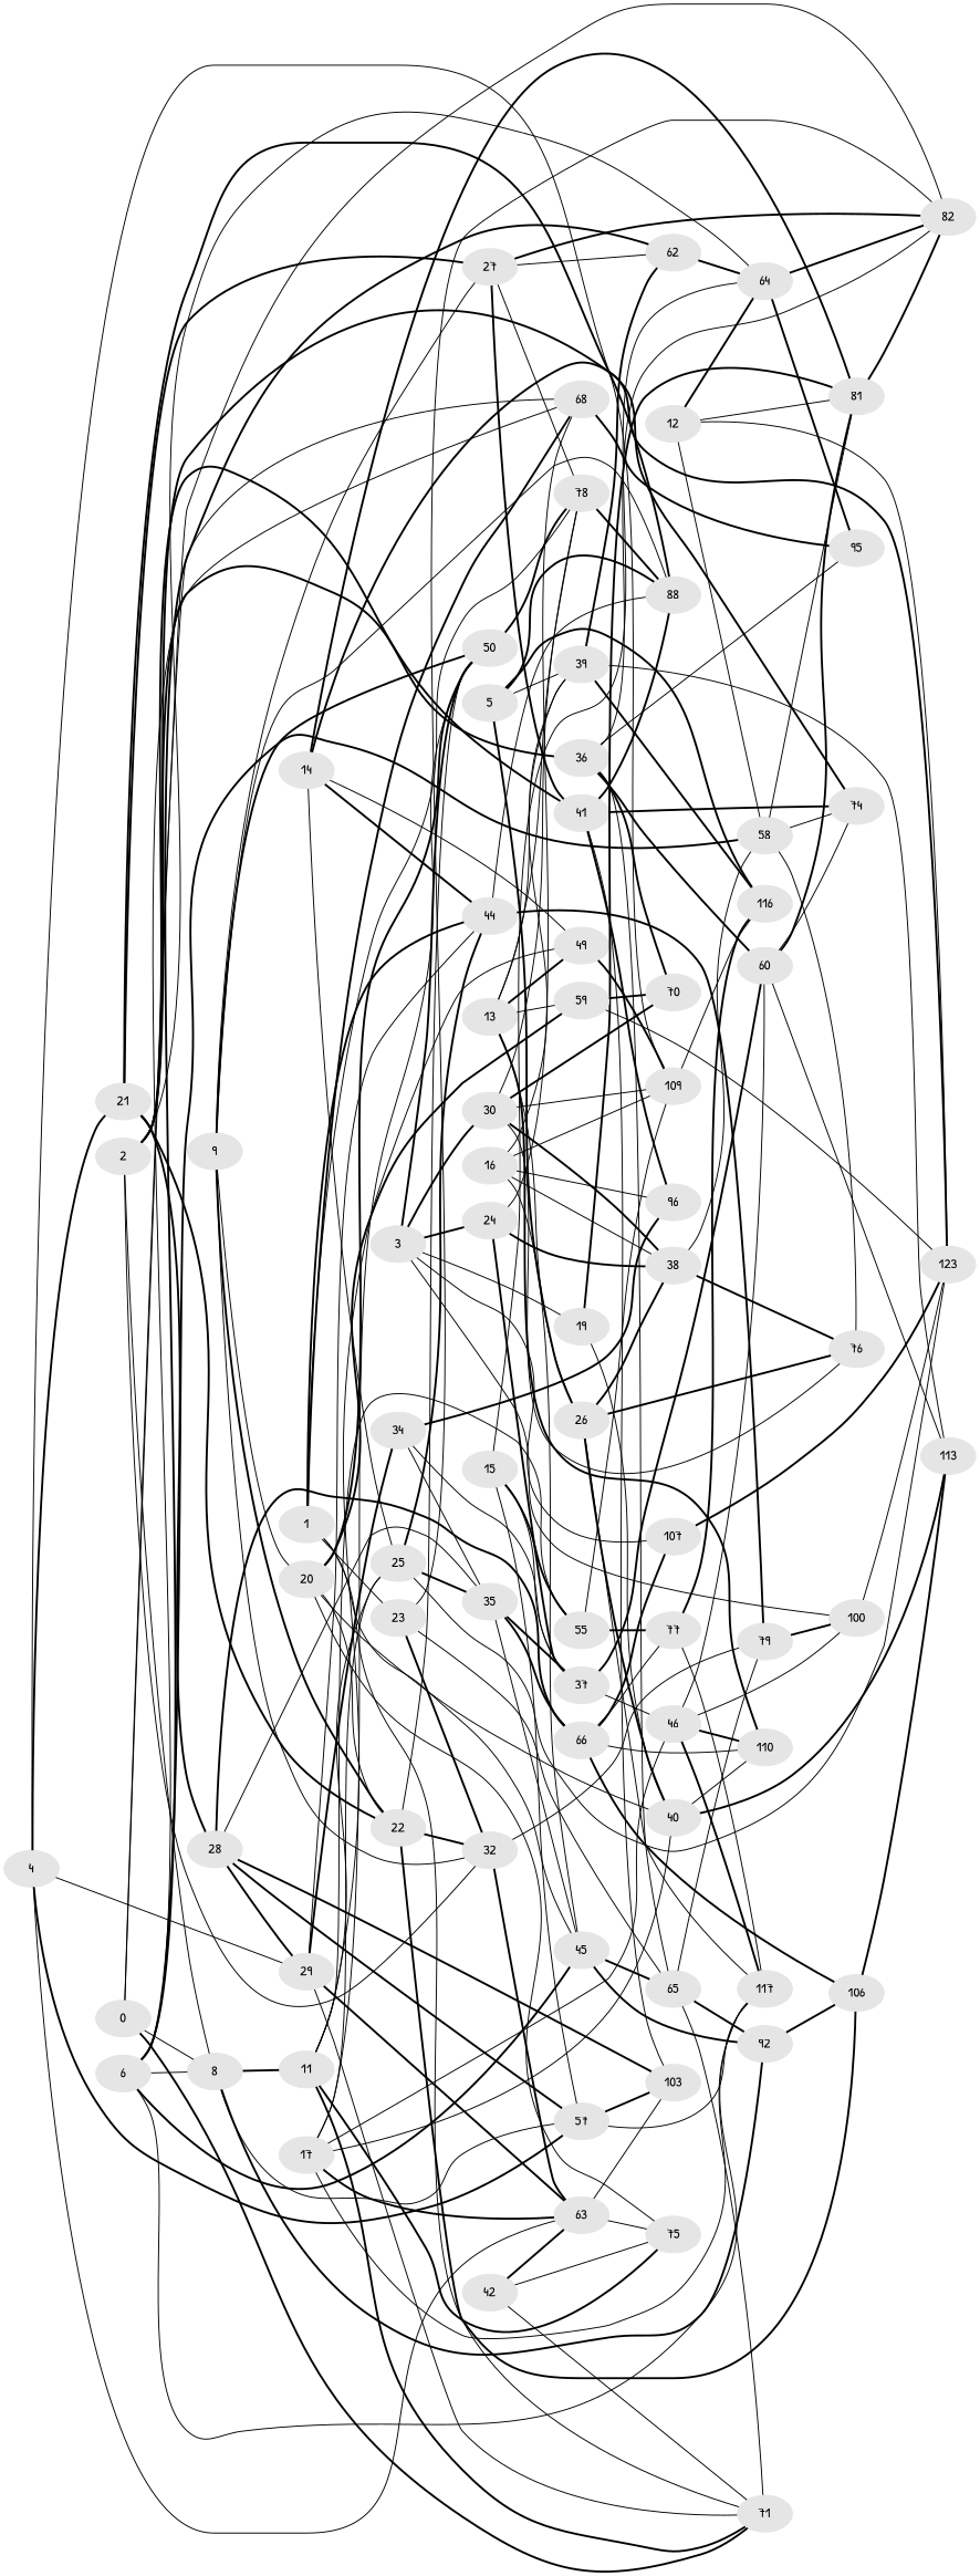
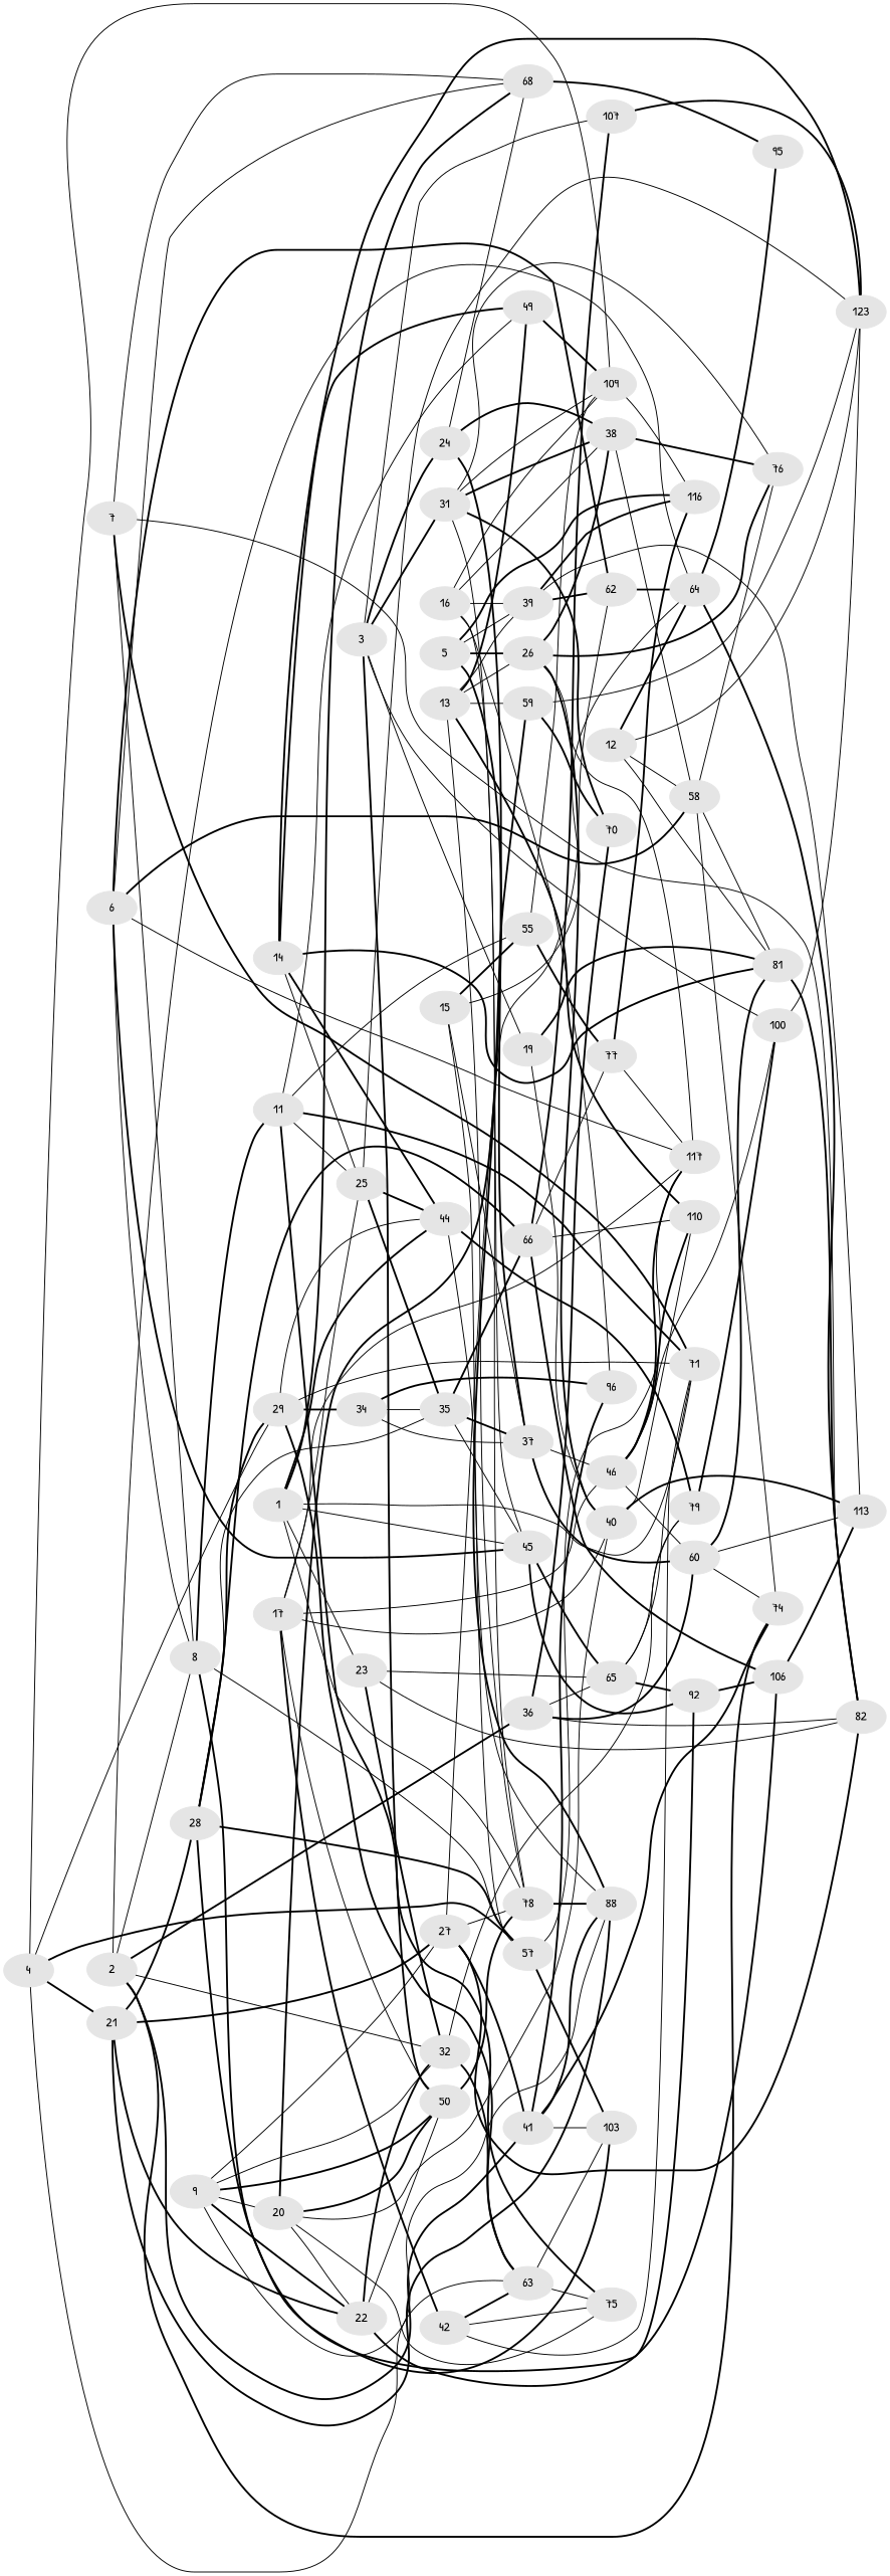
  graph {
    fontname="Patrick Hand"
    rankdir=LR
    node [color=gray90 fontname="Patrick Hand" style=filled]
    edge [fontname="Patrick Hand" style=solid]
    1 [super="+98"]
    23
    44 [super="+80"]
    45 [super="+104"]
    68
    71 [super="+119"]
    78 [super="+105"]
    32 [super="+125"]
    82 [super="+115"]
    65 [super="+87"]
    88 [super="+101"]
    79
    92
    95
    2 [super="+67"]
    8 [super="+47"]
    36 [super="+54"]
    41 [super="+108"]
    64 [super="+94"]
    74
    57 [super="+73"]
    11 [super="+18"]
    63 [super="+91"]
    70
    60 [super="+84"]
    96
    103
    3 [super="+33"]
    19
    24
-   31 [super="+102" label=30]
+   31 [super="+102"]
    50 [super="+72"]
    100
    107
    81 [super="+111"]
    40 [super="+112"]
    37 [super="+114"]
    38 [super="+43"]
    109 [super="+120"]
    76
    123 [super="+124"]
    4 [super="+30"]
    21 [super="+118"]
    29 [super="+89"]
    22 [super="+99"]
    27 [super="+48"]
    28 [super="+97"]
    34
    117 [super="+121"]
    75
    116
    26 [super="+122"]
    5
    39 [super="+52"]
    62
    113
    6 [super="+10"]
    58 [super="+69"]
-   7 [label=0]
+   7
    25 [super="+85"]
    49
    55
    106
    9 [super="+61"]
    20 [super="+56"]
    59
    35 [super="+86"]
    77
    12
    13 [super="+53"]
    110
    14
    46 [super="+83"]
    15
    16 [super="+90"]
    17 [super="+51"]
    42
    66 [super="+93"]
    1 -- 23
    1 -- 44 [style=bold]
    1 -- 45
    1 -- 68 [style=bold]
    1 -- 71
    1 -- 78
    23 -- 32 [style=bold]
    23 -- 82
    23 -- 65
    44 -- 88
    44 -- 79 [style=bold]
    45 -- 65 [style=bold]
    45 -- 92 [style=bold]
    68 -- 95 [style=bold]
    78 -- 88 [style=bold]
    32 -- 79
    32 -- 63 [style=bold]
    65 -- 71
    65 -- 79
    65 -- 92 [style=bold]
    79 -- 100 [style=bold]
    92 -- 106 [style=bold]
    2 -- 32
    2 -- 8
    2 -- 36 [style=bold]
    2 -- 41 [style=bold]
    2 -- 64
    2 -- 74 [style=bold]
    8 -- 92 [style=bold]
    8 -- 57
    8 -- 11 [style=bold]
    36 -- 82
    36 -- 65
-   36 -- 95
    36 -- 70 [style=bold]
    36 -- 60 [style=bold]
    41 -- 88 [style=bold]
    41 -- 74 [style=bold]
    41 -- 96 [style=bold]
    41 -- 103
    64 -- 82 [style=bold]
    64 -- 95 [style=bold]
    57 -- 103 [style=bold]
    57 -- 117
    11 -- 71 [style=bold]
    11 -- 75 [style=bold]
    11 -- 25
    11 -- 49
    11 -- 55
    63 -- 103
    63 -- 75
    60 -- 74
    60 -- 81 [style=bold]
    60 -- 113
    3 -- 19
    3 -- 24 [style=bold]
    3 -- 31 [style=bold]
    3 -- 50 [style=bold]
    3 -- 100
    3 -- 107
    19 -- 81 [style=bold]
    19 -- 40
    24 -- 68
    24 -- 37 [style=bold]
    24 -- 38 [style=bold]
    31 -- 78
    31 -- 70 [style=bold]
    31 -- 38 [style=bold]
    31 -- 109
    31 -- 76
    50 -- 78 [style=bold]
    100 -- 123
    107 -- 123 [style=bold]
    81 -- 82 [style=bold]
    40 -- 113 [style=bold]
    40 -- 110
    37 -- 60 [style=bold]
    37 -- 46
    38 -- 76 [style=bold]
    38 -- 58
    109 -- 116
    4 -- 57 [style=bold]
    4 -- 63
    4 -- 109
    4 -- 21 [style=bold weight=2]
    4 -- 29
    21 -- 88 [style=bold]
    21 -- 22 [style=bold]
    21 -- 27 [style=bold]
    21 -- 28 [style=bold]
    29 -- 44
    29 -- 71
    29 -- 63 [style=bold]
    29 -- 34 [style=bold]
    22 -- 32 [style=bold]
    22 -- 50
    22 -- 106 [style=bold]
    27 -- 78
    27 -- 82 [style=bold]
    27 -- 41 [style=bold]
    27 -- 62
    28 -- 57 [style=bold]
    28 -- 103 [style=bold]
    28 -- 29 [style=bold]
    28 -- 35
    28 -- 66 [style=bold]
    34 -- 96 [style=bold]
    34 -- 37
    34 -- 35
    26 -- 40 [style=bold]
    26 -- 38 [style=bold]
    26 -- 76 [style=bold]
    26 -- 117
    5 -- 88 [style=bold]
    5 -- 116 [style=bold]
    5 -- 26 [style=bold]
    5 -- 39
    39 -- 116 [style=bold]
    39 -- 62 [style=bold]
    39 -- 113
    62 -- 64 [style=bold]
    6 -- 45 [style=bold]
    6 -- 68
    6 -- 8
    6 -- 117
    6 -- 62 [style=bold]
    6 -- 58 [style=bold]
    58 -- 74
    58 -- 81
    58 -- 76
    7 -- 68
    7 -- 71 [style=bold]
    7 -- 82
    7 -- 8
    25 -- 44 [style=bold]
    25 -- 123
    25 -- 35 [style=bold]
    49 -- 109 [style=bold]
    55 -- 109
    55 -- 77 [style=bold]
    106 -- 113 [style=bold]
    9 -- 32
    9 -- 88
    9 -- 50 [style=bold]
    9 -- 22 [style=bold]
    9 -- 27
    9 -- 20
    20 -- 50 [style=bold]
    20 -- 40
    20 -- 22
    20 -- 75
    20 -- 59 [style=bold]
    59 -- 70 [style=bold]
    59 -- 123
    35 -- 45
    35 -- 37 [style=bold]
    35 -- 66 [style=bold]
    77 -- 117
    77 -- 116 [style=bold]
    12 -- 64 [style=bold]
    12 -- 81
    12 -- 123
    12 -- 58
    13 -- 78
    13 -- 26
    13 -- 39
    13 -- 49 [style=bold]
    13 -- 59
    13 -- 110 [style=bold]
    14 -- 44 [style=bold]
    14 -- 81 [style=bold]
    14 -- 123 [style=bold]
    14 -- 25
-   14 -- 49
+   14 -- 49 [style=bold]
    46 -- 60
    46 -- 100
    46 -- 117 [style=bold]
    46 -- 110 [style=bold]
    15 -- 64
    15 -- 57
    15 -- 37
    15 -- 55 [style=bold]
    16 -- 45
    16 -- 96
    16 -- 38
    16 -- 109
    16 -- 39
    17 -- 50
    17 -- 40
    17 -- 117
    17 -- 25
    17 -- 46
-   17 -- 63 [style=bold]
+   17 -- 42 [style=bold]
    42 -- 71
    42 -- 63 [style=bold]
    42 -- 75
    66 -- 107 [style=bold]
    66 -- 106 [style=bold]
    66 -- 77
    66 -- 110
  }
